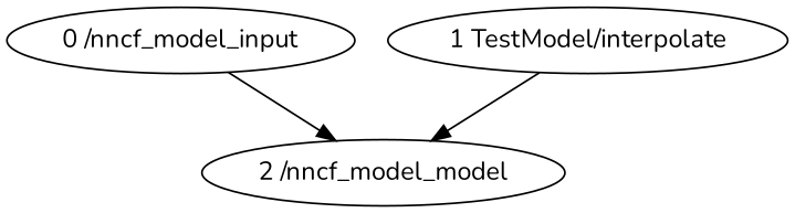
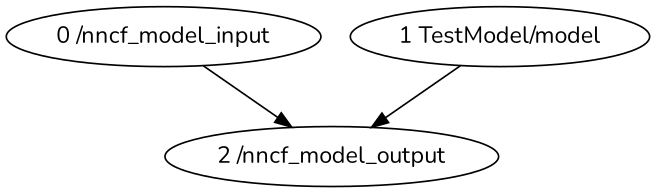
  strict digraph {
    fontname=Nunito
    node [fontname=Nunito]
    edge [fontname=Nunito]
    "0 /nncf_model_input" [type=nncf_model_input]
-   "2 /nncf_model_output" [type=nncf_model_output label="2 /nncf_model_model"]
-   "1 TestModel/interpolate" [scope=TestModel type=interpolate]
+   "2 /nncf_model_output" [type=nncf_model_output]
+   "1 TestModel/interpolate" [scope=TestModel type=interpolate label="1 TestModel/model"]
    "0 /nncf_model_input" -> "2 /nncf_model_output"
    "1 TestModel/interpolate" -> "2 /nncf_model_output"
  }
